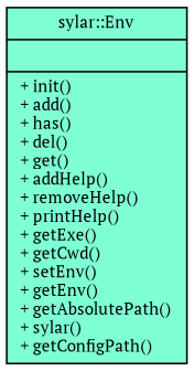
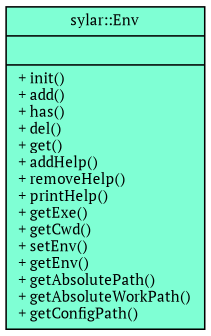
  digraph {
    fontname="PT Serif"
-   n1 [color=black fillcolor=aquamarine fontcolor=black fontname="PT Serif" fontsize=10 height=0.2 label="{sylar::Env\n||+ init()\l+ add()\l+ has()\l+ del()\l+ get()\l+ addHelp()\l+ removeHelp()\l+ printHelp()\l+ getExe()\l+ getCwd()\l+ setEnv()\l+ getEnv()\l+ getAbsolutePath()\l+ sylar()\l+ getConfigPath()\l}" shape=record style=filled width=0.4]
+   n1 [color=black fillcolor=aquamarine fontcolor=black fontname="PT Serif" fontsize=10 height=0.2 label="{sylar::Env\n||+ init()\l+ add()\l+ has()\l+ del()\l+ get()\l+ addHelp()\l+ removeHelp()\l+ printHelp()\l+ getExe()\l+ getCwd()\l+ setEnv()\l+ getEnv()\l+ getAbsolutePath()\l+ getAbsoluteWorkPath()\l+ getConfigPath()\l}" shape=record style=filled width=0.4]
  }
